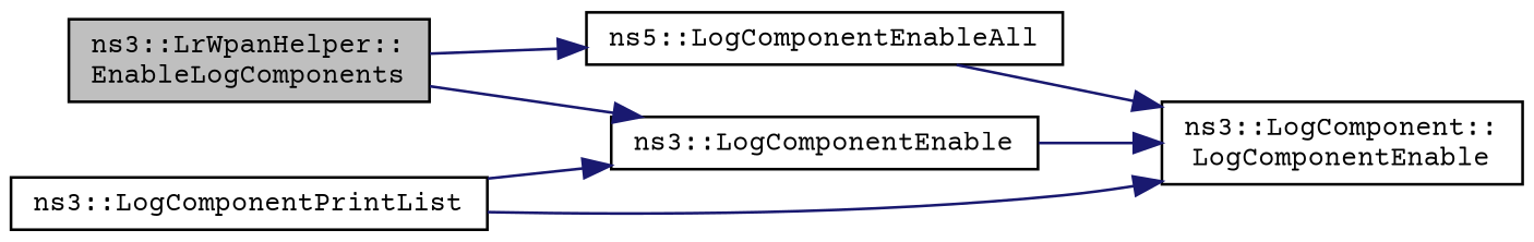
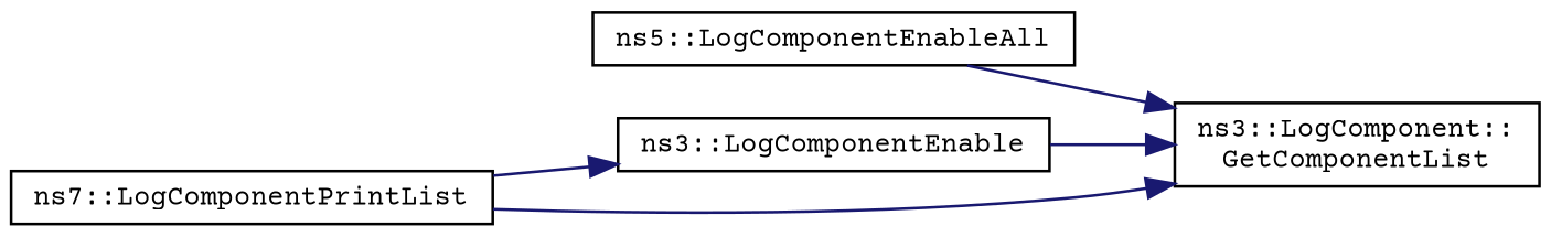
  digraph {
    fontname="Courier Prime"
    rankdir=LR
    node [color=black fillcolor=white fontname="Courier Prime" fontsize=10 shape=record style=filled]
    edge [color=midnightblue fontname="Courier Prime" fontsize=10 labelfontname=Helvetica labelfontsize=10 style=solid]
-   n1 [fillcolor=grey75 fontcolor=black height=0.2 label="ns3::LrWpanHelper::\lEnableLogComponents" width=0.4]
    n2 [height=0.2 label="ns3::LogComponentEnable" width=0.4]
    n3 [height=0.2 label="ns5::LogComponentEnableAll" width=0.4]
-   n4 [height=0.2 label="ns3::LogComponent::\lLogComponentEnable" width=0.4]
-   n5 [height=0.2 label="ns3::LogComponentPrintList" width=0.4]
-   n1 -> n2
-   n1 -> n3
+   n4 [height=0.2 label="ns3::LogComponent::\lGetComponentList" width=0.4]
+   n5 [height=0.2 label="ns7::LogComponentPrintList" width=0.4]
    n2 -> n4
    n3 -> n4
    n5 -> n2
    n5 -> n4
  }
